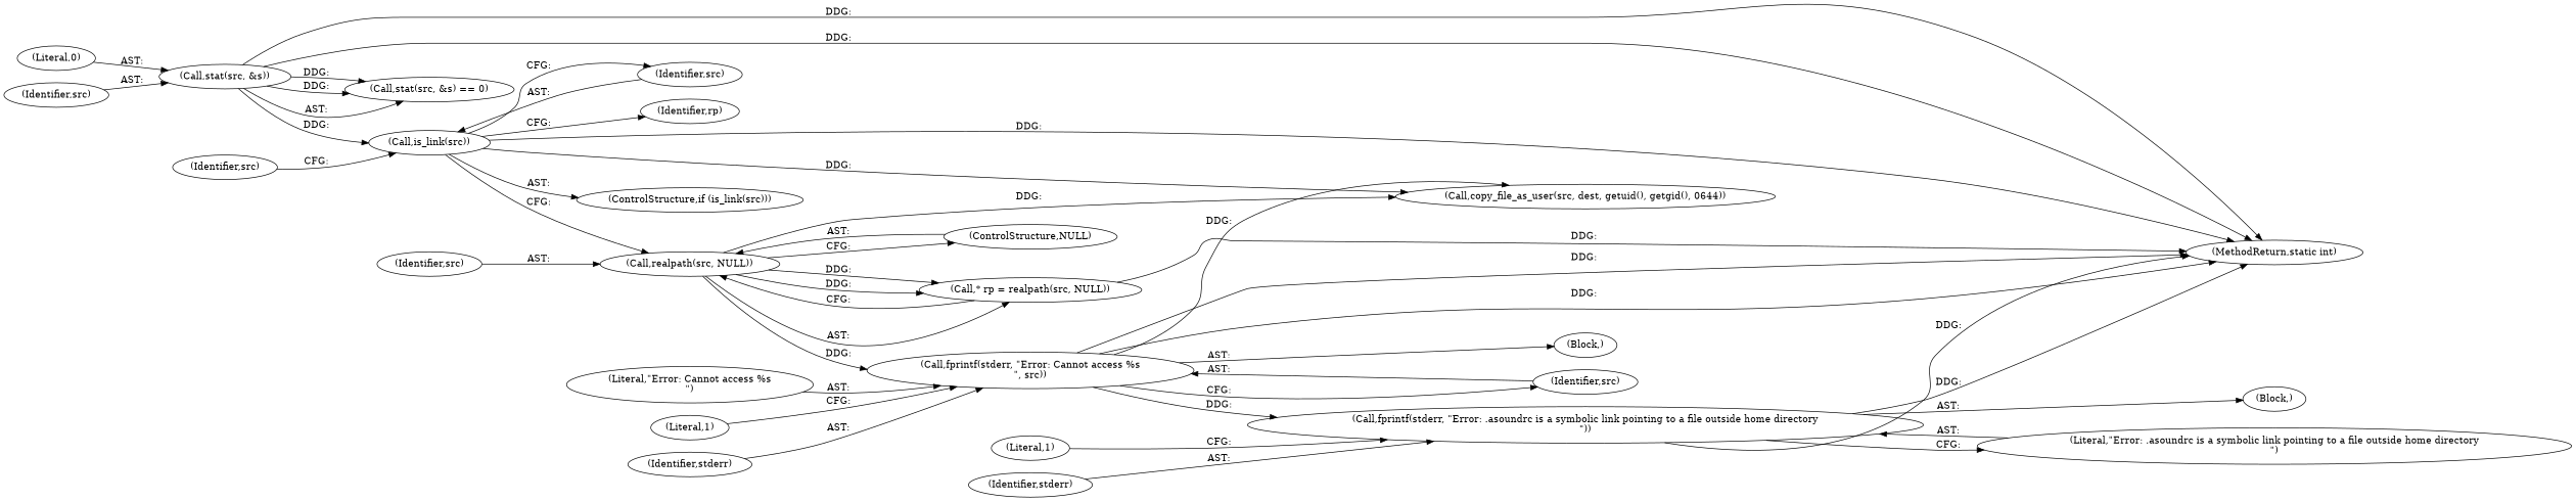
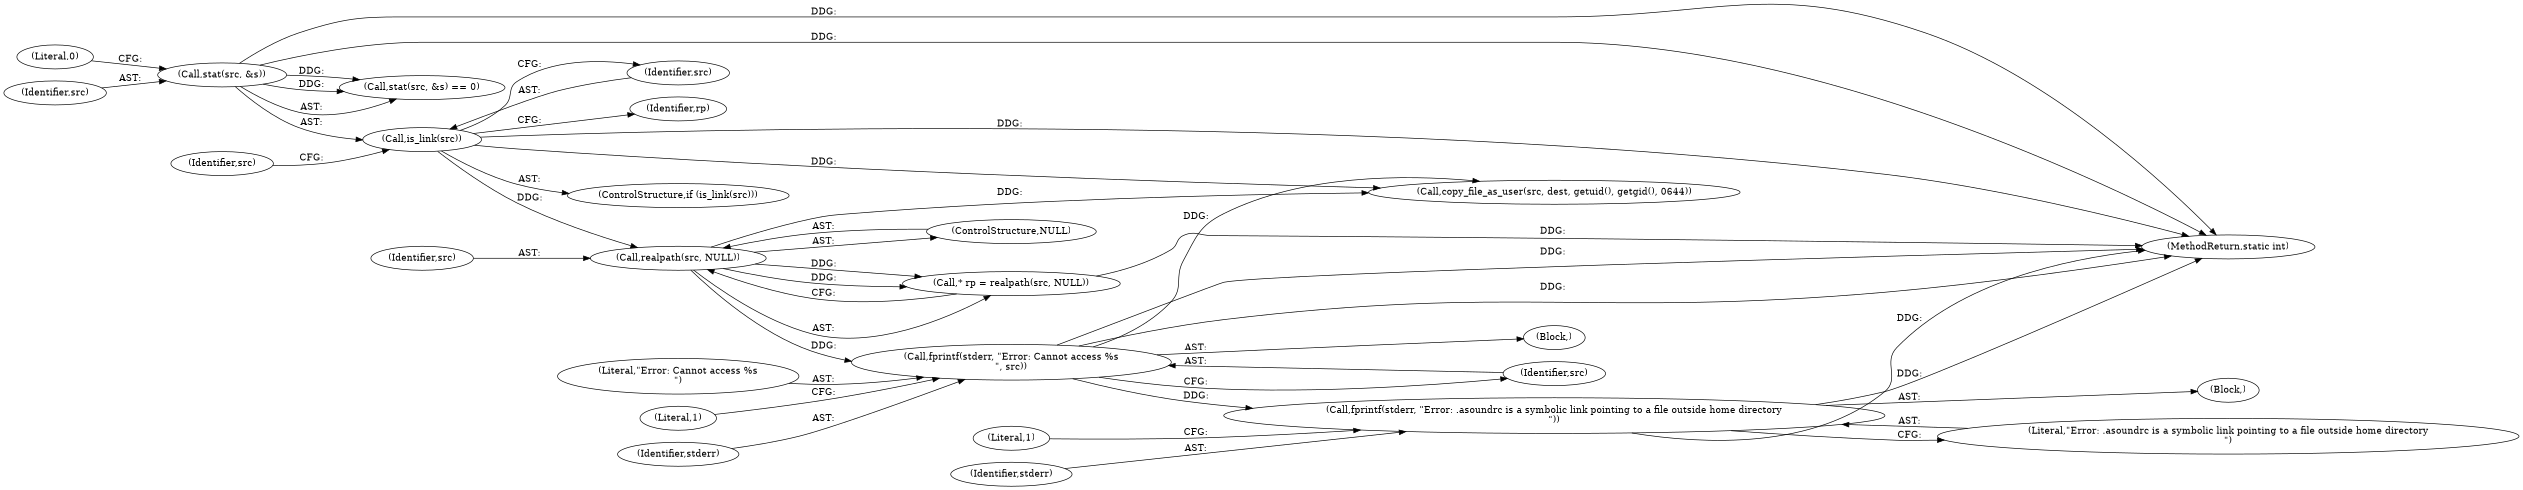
  digraph {
    rankdir=LR
    n1 [label="(Call,fprintf(stderr, \"Error: .asoundrc is a symbolic link pointing to a file outside home directory\n\"))"]
    n2 [label="(MethodReturn,static int)"]
    n3 [label="(Block,)"]
    n4 [label="(Literal,\"Error: .asoundrc is a symbolic link pointing to a file outside home directory\n\")"]
    n5 [label="(Call,fprintf(stderr, \"Error: Cannot access %s\n\", src))"]
    n6 [label="(Block,)"]
    n7 [label="(Call,copy_file_as_user(src, dest, getuid(), getgid(), 0644))"]
    n8 [label="(Identifier,src)"]
    n9 [label="(Call,realpath(src, NULL))"]
    n10 [label="(ControlStructure,NULL)"]
    n11 [label="(Call,* rp = realpath(src, NULL))"]
    n12 [label="(Call,is_link(src))"]
    n13 [label="(ControlStructure,if (is_link(src)))"]
    n14 [label="(Identifier,src)"]
    n15 [label="(Identifier,rp)"]
    n16 [label="(Call,stat(src, &s))"]
    n17 [label="(Call,stat(src, &s) == 0)"]
    n18 [label="(Literal,0)"]
    n19 [label="(Identifier,src)"]
    n20 [label="(Literal,1)"]
    n21 [label="(Literal,\"Error: Cannot access %s\n\")"]
    n22 [label="(Identifier,stderr)"]
    n23 [label="(Literal,1)"]
    n24 [label="(Identifier,src)"]
    n25 [label="(Identifier,src)"]
    n26 [label="(Identifier,stderr)"]
    n1 -> n2 [label="DDG: "]
    n1 -> n2 [label="DDG: "]
    n1 -> n3 [label="AST: "]
    n1 -> n4 [label="CFG: "]
    n4 -> n1 [label="AST: "]
    n5 -> n1 [label="DDG: "]
    n5 -> n2 [label="DDG: "]
    n5 -> n2 [label="DDG: "]
    n5 -> n6 [label="AST: "]
    n5 -> n7 [label="DDG: "]
    n5 -> n8 [label="CFG: "]
    n8 -> n5 [label="AST: "]
    n9 -> n5 [label="DDG: "]
    n9 -> n7 [label="DDG: "]
-   n9 -> n10 [label="CFG: "]
+   n9 -> n10 [label="AST: "]
    n9 -> n11 [label="AST: "]
    n9 -> n11 [label="DDG: "]
    n9 -> n11 [label="DDG: "]
    n10 -> n9 [label="AST: "]
    n11 -> n2 [label="DDG: "]
    n11 -> n9 [label="CFG: "]
    n12 -> n2 [label="DDG: "]
    n12 -> n7 [label="DDG: "]
-   n12 -> n9 [label="CFG: "]
+   n12 -> n9 [label="DDG: "]
    n12 -> n13 [label="AST: "]
    n12 -> n14 [label="CFG: "]
    n12 -> n15 [label="CFG: "]
    n14 -> n12 [label="AST: "]
    n16 -> n2 [label="DDG: "]
    n16 -> n2 [label="DDG: "]
-   n16 -> n12 [label="DDG: "]
+   n16 -> n12 [label="AST: "]
    n16 -> n17 [label="AST: "]
    n16 -> n17 [label="DDG: "]
    n16 -> n17 [label="DDG: "]
-   n18 -> n16 [label="AST: "]
+   n18 -> n16 [label="CFG: "]
    n19 -> n16 [label="AST: "]
    n20 -> n1 [label="CFG: "]
    n21 -> n5 [label="AST: "]
    n22 -> n1 [label="AST: "]
    n23 -> n5 [label="CFG: "]
    n24 -> n9 [label="AST: "]
    n25 -> n12 [label="CFG: "]
    n26 -> n5 [label="AST: "]
  }
